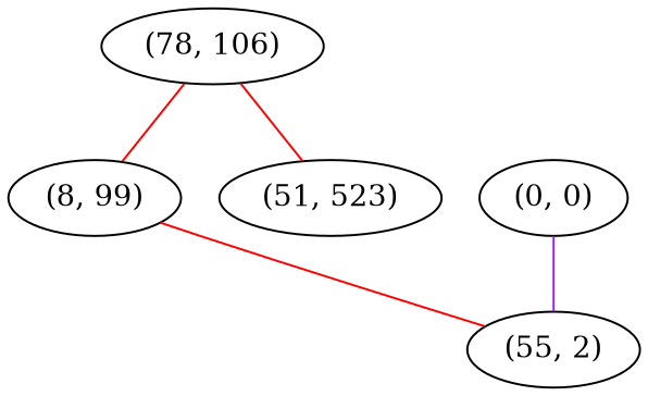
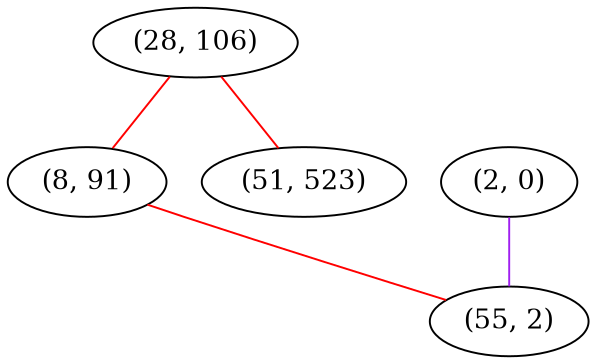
  graph {
    edge [color=red weight=1]
-   "(28, 106)" [label="(78, 106)"]
-   "(8, 91)" [label="(8, 99)"]
+   "(28, 106)"
+   "(8, 91)"
    n3 [label="(51, 523)"]
    n4 [label="(55, 2)"]
-   "(0, 0)"
+   "(0, 0)" [label="(2, 0)"]
    "(28, 106)" -- "(8, 91)"
    "(28, 106)" -- n3
    "(8, 91)" -- n4
    "(0, 0)" -- n4 [color=purple weight=4]
  }
